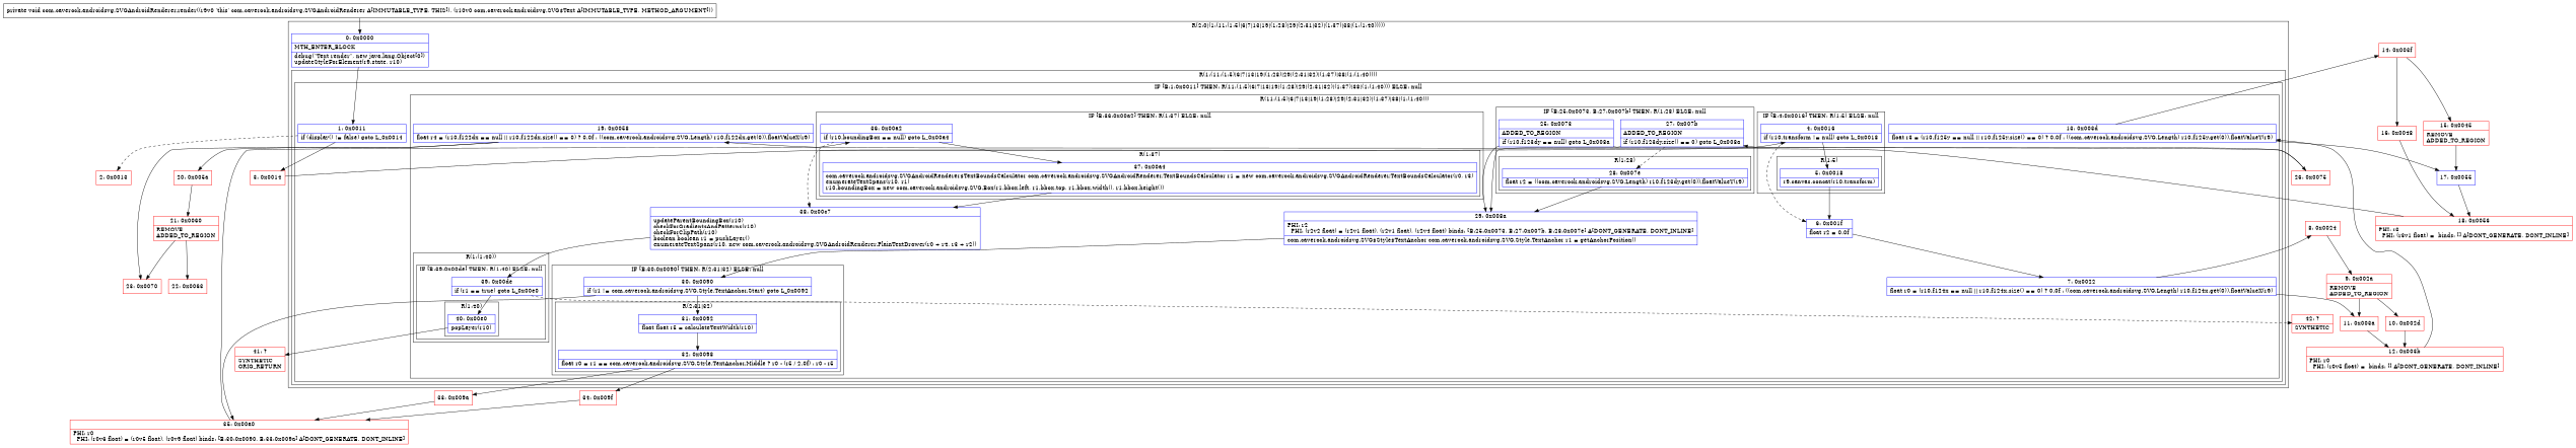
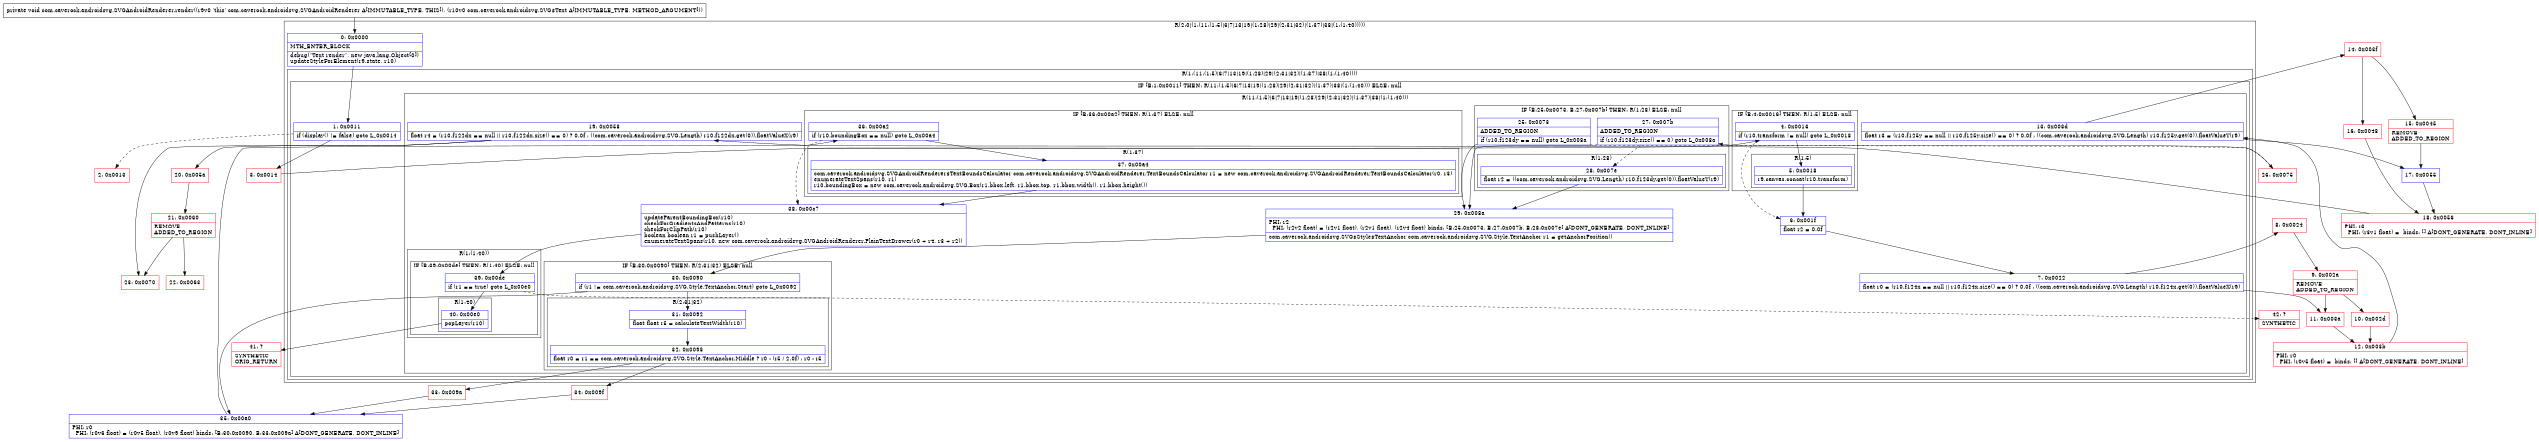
  digraph {
    node [color=blue shape=record]
    n1 [label="{5\:\ 0x0018|r9.canvas.concat(r10.transform)\l}"]
    n2 [label="{4\:\ 0x0016|if (r10.transform != null) goto L_0x0018\l}"]
    n3 [label="{28\:\ 0x007e|float r2 = ((com.caverock.androidsvg.SVG.Length) r10.f123dy.get(0)).floatValueY(r9)\l}"]
    n4 [label="{25\:\ 0x0073|ADDED_TO_REGION\l|if (r10.f123dy == null) goto L_0x008a\l}"]
    n5 [label="{27\:\ 0x007b|ADDED_TO_REGION\l|if (r10.f123dy.size() == 0) goto L_0x008a\l}"]
    n6 [label="{31\:\ 0x0092|float float r5 = calculateTextWidth(r10)\l}"]
    n7 [label="{32\:\ 0x0098|float r0 = r1 == com.caverock.androidsvg.SVG.Style.TextAnchor.Middle ? r0 \- (r5 \/ 2.0f) : r0 \- r5\l}"]
    n8 [label="{30\:\ 0x0090|if (r1 != com.caverock.androidsvg.SVG.Style.TextAnchor.Start) goto L_0x0092\l}"]
    n9 [label="{37\:\ 0x00a4|com.caverock.androidsvg.SVGAndroidRenderer$TextBoundsCalculator com.caverock.androidsvg.SVGAndroidRenderer.TextBoundsCalculator r1 = new com.caverock.androidsvg.SVGAndroidRenderer.TextBoundsCalculator(r0, r3)\lenumerateTextSpans(r10, r1)\lr10.boundingBox = new com.caverock.androidsvg.SVG.Box(r1.bbox.left, r1.bbox.top, r1.bbox.width(), r1.bbox.height())\l}"]
    n10 [label="{36\:\ 0x00a2|if (r10.boundingBox == null) goto L_0x00a4\l}"]
    n11 [label="{40\:\ 0x00e0|popLayer(r10)\l}"]
    n12 [label="{39\:\ 0x00de|if (r1 == true) goto L_0x00e0\l}"]
    n13 [label="{6\:\ 0x001f|float r2 = 0.0f\l}"]
    n14 [label="{7\:\ 0x0022|float r0 = (r10.f124x == null \|\| r10.f124x.size() == 0) ? 0.0f : ((com.caverock.androidsvg.SVG.Length) r10.f124x.get(0)).floatValueX(r9)\l}"]
    n15 [label="{13\:\ 0x003d|float r3 = (r10.f125y == null \|\| r10.f125y.size() == 0) ? 0.0f : ((com.caverock.androidsvg.SVG.Length) r10.f125y.get(0)).floatValueY(r9)\l}"]
    n16 [label="{19\:\ 0x0058|float r4 = (r10.f122dx == null \|\| r10.f122dx.size() == 0) ? 0.0f : ((com.caverock.androidsvg.SVG.Length) r10.f122dx.get(0)).floatValueX(r9)\l}"]
    n17 [label="{29\:\ 0x008a|PHI: r2 \l  PHI: (r2v2 float) = (r2v1 float), (r2v1 float), (r2v4 float) binds: [B:25:0x0073, B:27:0x007b, B:28:0x007e] A[DONT_GENERATE, DONT_INLINE]\l|com.caverock.androidsvg.SVG$Style$TextAnchor com.caverock.androidsvg.SVG.Style.TextAnchor r1 = getAnchorPosition()\l}"]
    n18 [label="{38\:\ 0x00c7|updateParentBoundingBox(r10)\lcheckForGradientsAndPatterns(r10)\lcheckForClipPath(r10)\lboolean boolean r1 = pushLayer()\lenumerateTextSpans(r10, new com.caverock.androidsvg.SVGAndroidRenderer.PlainTextDrawer(r0 + r4, r3 + r2))\l}"]
    n19 [label="{1\:\ 0x0011|if (display() != false) goto L_0x0014\l}"]
    n20 [label="{0\:\ 0x0000|MTH_ENTER_BLOCK\l|debug(\"Text render\", new java.lang.Object[0])\lupdateStyleForElement(r9.state, r10)\l}"]
    n21 [color=red label="{26\:\ 0x0075}"]
    n22 [color=red label="{33\:\ 0x009a}"]
    n23 [color=red label="{34\:\ 0x009f}"]
-   n24 [color=red label="{35\:\ 0x00a0|PHI: r0 \l  PHI: (r0v6 float) = (r0v5 float), (r0v9 float) binds: [B:30:0x0090, B:33:0x009a] A[DONT_GENERATE, DONT_INLINE]\l}"]
+   n24 [label="{35\:\ 0x00a0|PHI: r0 \l  PHI: (r0v6 float) = (r0v5 float), (r0v9 float) binds: [B:30:0x0090, B:33:0x009a] A[DONT_GENERATE, DONT_INLINE]\l}"]
    n25 [color=red label="{41\:\ ?|SYNTHETIC\lORIG_RETURN\l}"]
    n26 [color=red label="{42\:\ ?|SYNTHETIC\l}"]
    n27 [color=red label="{8\:\ 0x0024}"]
    n28 [color=red label="{11\:\ 0x003a}"]
    n29 [color=red label="{14\:\ 0x003f}"]
    n30 [label="{17\:\ 0x0055}"]
    n31 [color=red label="{20\:\ 0x005a}"]
    n32 [color=red label="{23\:\ 0x0070}"]
    n33 [color=red label="{2\:\ 0x0013}"]
    n34 [color=red label="{3\:\ 0x0014}"]
    n35 [color=red label="{9\:\ 0x002a|REMOVE\lADDED_TO_REGION\l}"]
    n36 [color=red label="{12\:\ 0x003b|PHI: r0 \l  PHI: (r0v5 float) =  binds: [] A[DONT_GENERATE, DONT_INLINE]\l}"]
    n37 [color=red label="{15\:\ 0x0045|REMOVE\lADDED_TO_REGION\l}"]
    n38 [color=red label="{16\:\ 0x0048}"]
    n39 [color=red label="{18\:\ 0x0056|PHI: r3 \l  PHI: (r3v1 float) =  binds: [] A[DONT_GENERATE, DONT_INLINE]\l}"]
    n40 [color=red label="{21\:\ 0x0060|REMOVE\lADDED_TO_REGION\l}"]
    n41 [color=red label="{10\:\ 0x002d}"]
    n42 [color=red label="{22\:\ 0x0063}"]
    n43 [label="{private void com.caverock.androidsvg.SVGAndroidRenderer.render((r9v0 'this' com.caverock.androidsvg.SVGAndroidRenderer A[IMMUTABLE_TYPE, THIS]), (r10v0 com.caverock.androidsvg.SVG$Text A[IMMUTABLE_TYPE, METHOD_ARGUMENT])) }" color=""]
    subgraph cluster_1 {
      label="R(2:0|(1:(11:(1:5)|6|7|13|19|(1:28)|29|(2:31|32)|(1:37)|38|(1:(1:40)))))"
      n20
      subgraph cluster_2 {
        label="R(1:(11:(1:5)|6|7|13|19|(1:28)|29|(2:31|32)|(1:37)|38|(1:(1:40))))"
        subgraph cluster_3 {
          label="IF [B:1:0x0011] THEN: R(11:(1:5)|6|7|13|19|(1:28)|29|(2:31|32)|(1:37)|38|(1:(1:40))) ELSE: null"
          n19
          subgraph cluster_4 {
            label="R(11:(1:5)|6|7|13|19|(1:28)|29|(2:31|32)|(1:37)|38|(1:(1:40)))"
            n13
            n14
            n15
            n16
            n17
            n18
            subgraph cluster_5 {
              label="IF [B:4:0x0016] THEN: R(1:5) ELSE: null"
              n2
              subgraph cluster_6 {
                label="R(1:5)"
                n1
              }
            }
            subgraph cluster_7 {
              label="IF [B:25:0x0073, B:27:0x007b] THEN: R(1:28) ELSE: null"
              n4
              n5
              subgraph cluster_8 {
                label="R(1:28)"
                n3
              }
            }
            subgraph cluster_9 {
              label="IF [B:30:0x0090] THEN: R(2:31|32) ELSE: null"
              n8
              subgraph cluster_10 {
                label="R(2:31|32)"
                n6
                n7
              }
            }
            subgraph cluster_11 {
              label="IF [B:36:0x00a2] THEN: R(1:37) ELSE: null"
              n10
              subgraph cluster_12 {
                label="R(1:37)"
                n9
              }
            }
            subgraph cluster_13 {
              label="R(1:(1:40))"
              subgraph cluster_14 {
                label="IF [B:39:0x00de] THEN: R(1:40) ELSE: null"
                n12
                subgraph cluster_15 {
                  label="R(1:40)"
                  n11
                }
              }
            }
          }
        }
      }
    }
    n1 -> n13
    n2 -> n1
    n2 -> n13 [style=dashed]
    n3 -> n17
    n4 -> n17
-   n4 -> n21 [style=solid]
+   n4 -> n21 [style=dashed]
    n5 -> n3 [style=dashed]
    n5 -> n17
    n6 -> n7
    n7 -> n22
    n7 -> n23
    n8 -> n6
    n8 -> n24 [style=solid]
    n9 -> n18
    n10 -> n9
    n10 -> n18 [style=dashed]
    n11 -> n25
    n12 -> n11
    n12 -> n26 [style=dashed]
    n13 -> n14
    n14 -> n27
    n14 -> n28
    n15 -> n29
    n15 -> n30
    n16 -> n31
    n16 -> n32
    n17 -> n8
    n18 -> n12
    n19 -> n33 [style=dashed]
    n19 -> n34
    n20 -> n19
    n21 -> n5
    n22 -> n24
    n23 -> n24
    n24 -> n10
    n27 -> n35
    n28 -> n36
    n29 -> n37
    n29 -> n38
    n30 -> n39
    n31 -> n40
    n34 -> n2
    n35 -> n28
    n35 -> n41
    n36 -> n15
    n37 -> n30
    n38 -> n39
    n39 -> n16
    n40 -> n32
    n40 -> n42
    n41 -> n36
    n43 -> n20
  }
